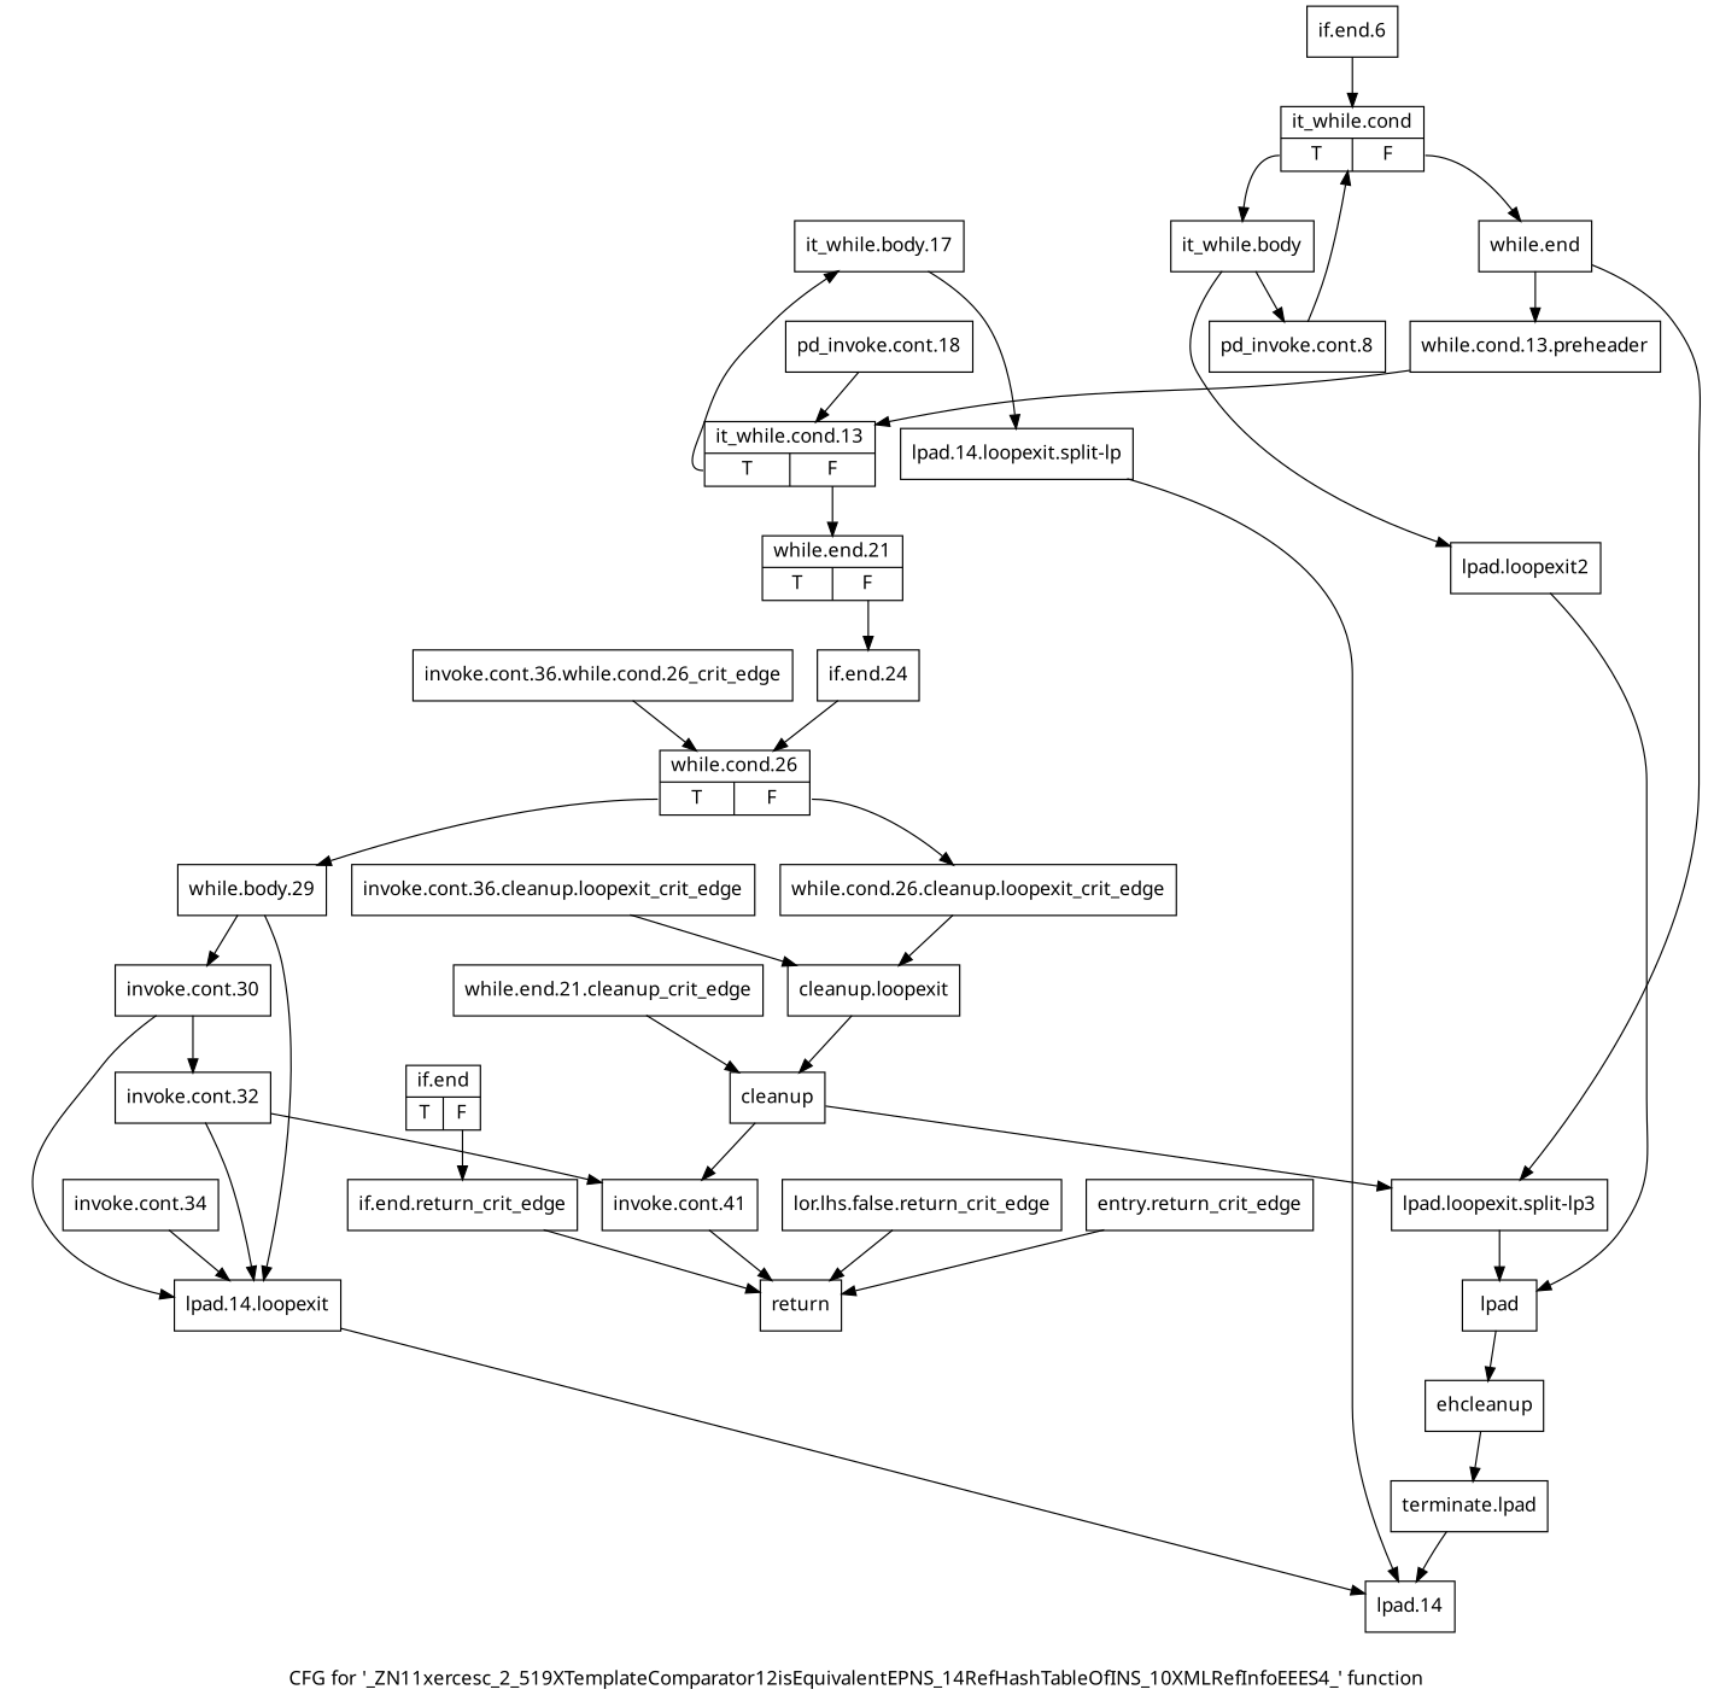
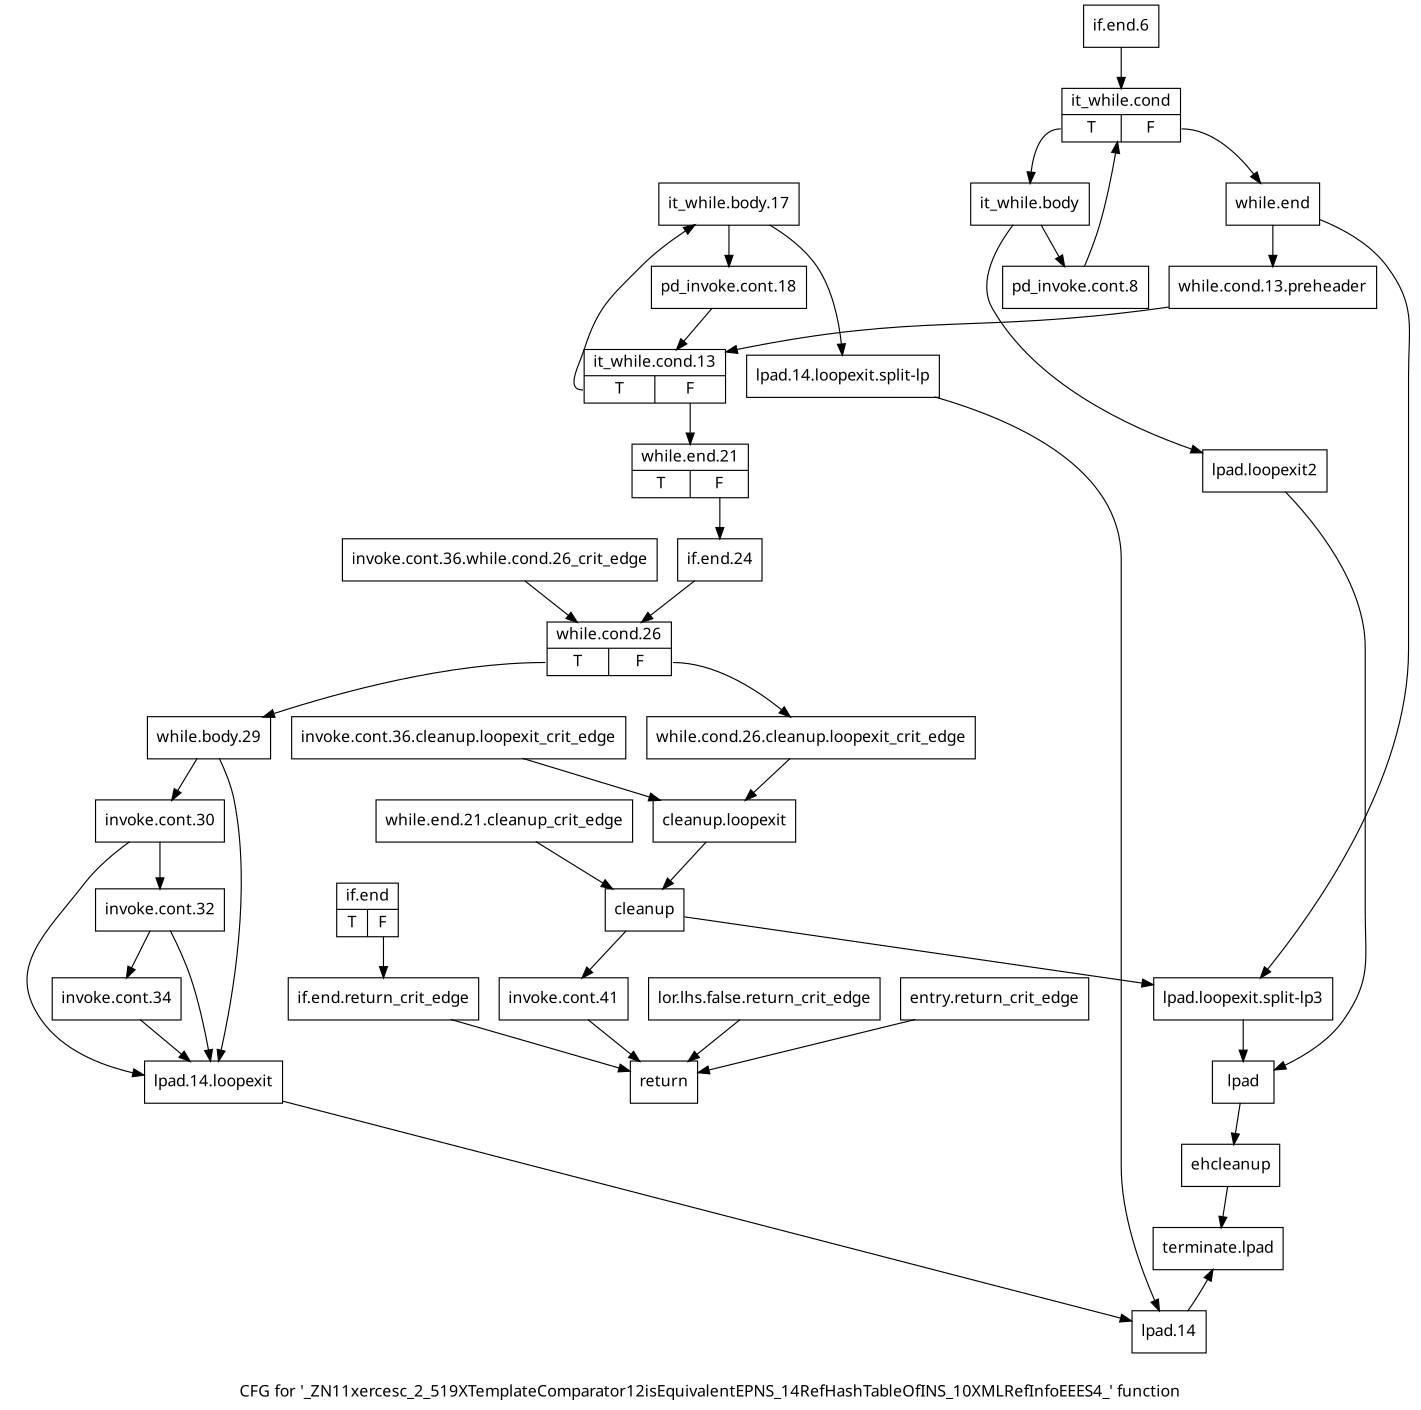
  digraph {
    fontname="Noto Sans"
    label="CFG for '_ZN11xercesc_2_519XTemplateComparator12isEquivalentEPNS_14RefHashTableOfINS_10XMLRefInfoEEES4_' function"
    node [fontname="Noto Sans" shape=record]
    edge [fontname="Noto Sans"]
    n1 [label="{entry.return_crit_edge}"]
    n2 [label="{return}"]
    n3 [label="{if.end|{<s0>T|<s1>F}}"]
    n4 [label="{if.end.return_crit_edge}"]
    n5 [label="{lor.lhs.false.return_crit_edge}"]
    n6 [label="{if.end.6}"]
    n7 [label="{it_while.cond|{<s0>T|<s1>F}}"]
    n8 [label="{it_while.body}"]
    n9 [label="{while.end}"]
    n10 [label="{pd_invoke.cont.8}"]
    n11 [label="{lpad.loopexit2}"]
    n12 [label="{lpad.loopexit.split-lp3}"]
    n13 [label="{while.cond.13.preheader}"]
    n14 [label="{lpad}"]
    n15 [label="{it_while.cond.13|{<s0>T|<s1>F}}"]
    n16 [label="{ehcleanup}"]
    n17 [label="{terminate.lpad}"]
    n18 [label="{it_while.body.17}"]
    n19 [label="{while.end.21|{<s0>T|<s1>F}}"]
    n20 [label="{pd_invoke.cont.18}"]
    n21 [label="{lpad.14.loopexit.split-lp}"]
    n22 [label="{if.end.24}"]
    n23 [label="{lpad.14}"]
    n24 [label="{while.end.21.cleanup_crit_edge}"]
    n25 [label="{cleanup}"]
    n26 [label="{while.cond.26|{<s0>T|<s1>F}}"]
    n27 [label="{lpad.14.loopexit}"]
    n28 [label="{invoke.cont.41}"]
    n29 [label="{while.body.29}"]
    n30 [label="{while.cond.26.cleanup.loopexit_crit_edge}"]
    n31 [label="{invoke.cont.30}"]
    n32 [label="{cleanup.loopexit}"]
    n33 [label="{invoke.cont.32}"]
    n34 [label="{invoke.cont.34}"]
    n35 [label="{invoke.cont.36.while.cond.26_crit_edge}"]
    n36 [label="{invoke.cont.36.cleanup.loopexit_crit_edge}"]
    n1 -> n2
    n3 -> n4 [tailport=s1]
    n4 -> n2
    n5 -> n2
    n6 -> n7
    n7 -> n8 [tailport=s0]
    n7 -> n9 [tailport=s1]
    n8 -> n10
    n8 -> n11
    n9 -> n12
    n9 -> n13
    n10 -> n7
    n11 -> n14
    n12 -> n14
    n13 -> n15
    n14 -> n16
    n15 -> n18 [tailport=s0]
    n15 -> n19 [tailport=s1]
    n16 -> n17
+   n18 -> n20
    n18 -> n21
    n19 -> n22 [tailport=s1]
    n20 -> n15
    n21 -> n23
    n22 -> n26
-   n17 -> n23
+   n23 -> n17
    n24 -> n25
    n25 -> n12
    n25 -> n28
    n26 -> n29 [tailport=s0]
    n26 -> n30 [tailport=s1]
    n27 -> n23
    n28 -> n2
    n29 -> n27
    n29 -> n31
    n30 -> n32
    n31 -> n27
    n31 -> n33
    n32 -> n25
    n33 -> n27
-   n33 -> n28
+   n33 -> n34
    n34 -> n27
    n35 -> n26
    n36 -> n32
  }
